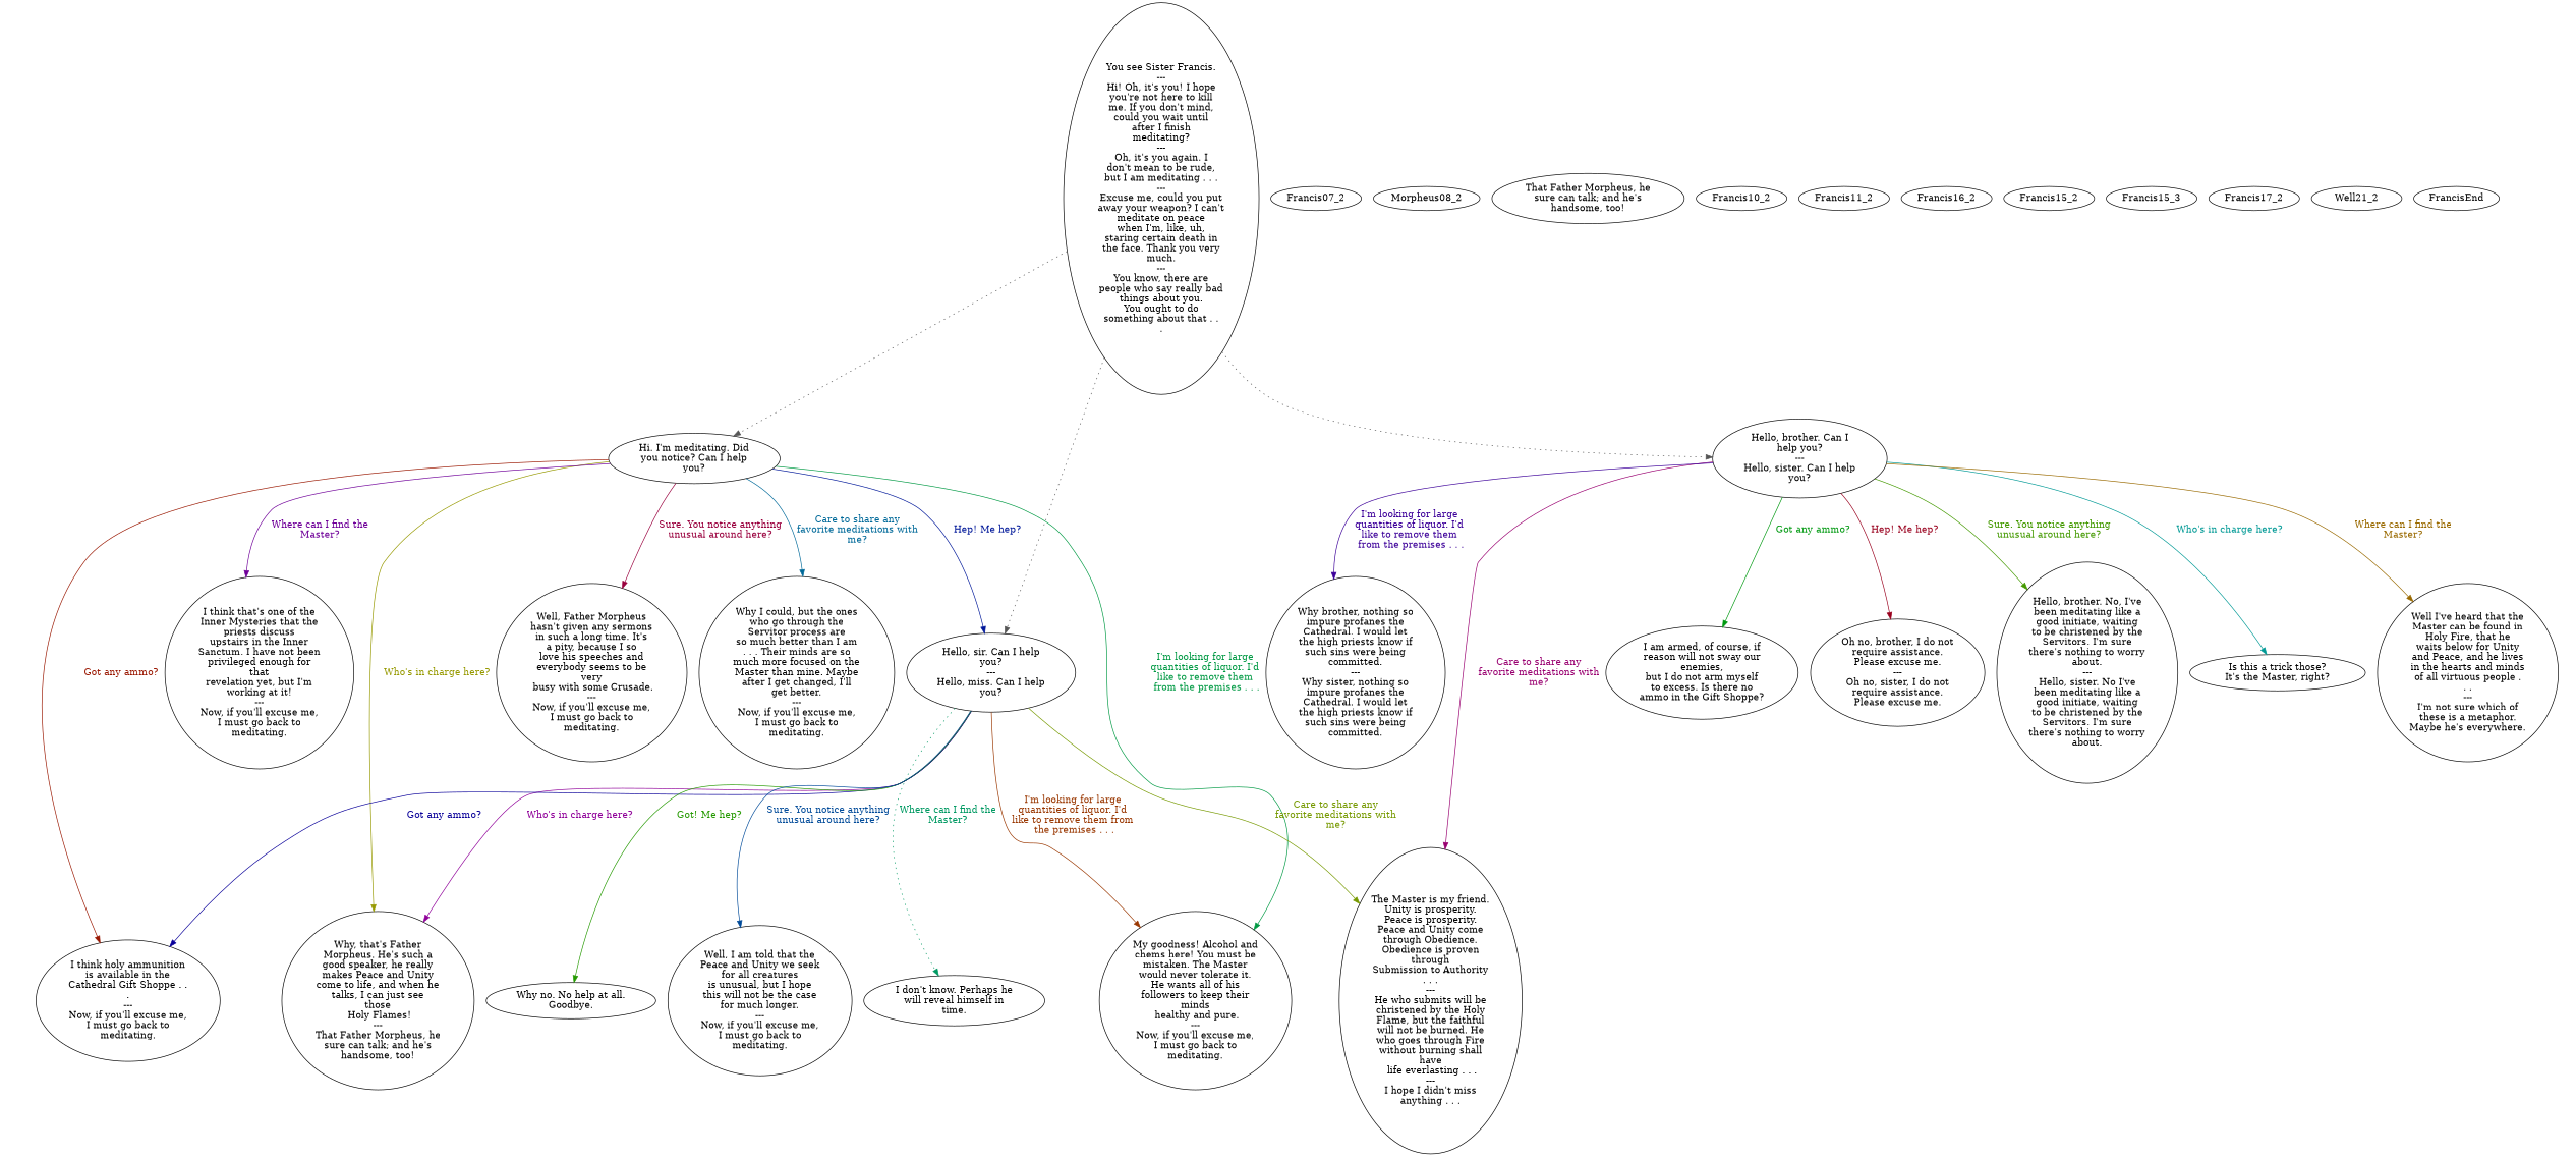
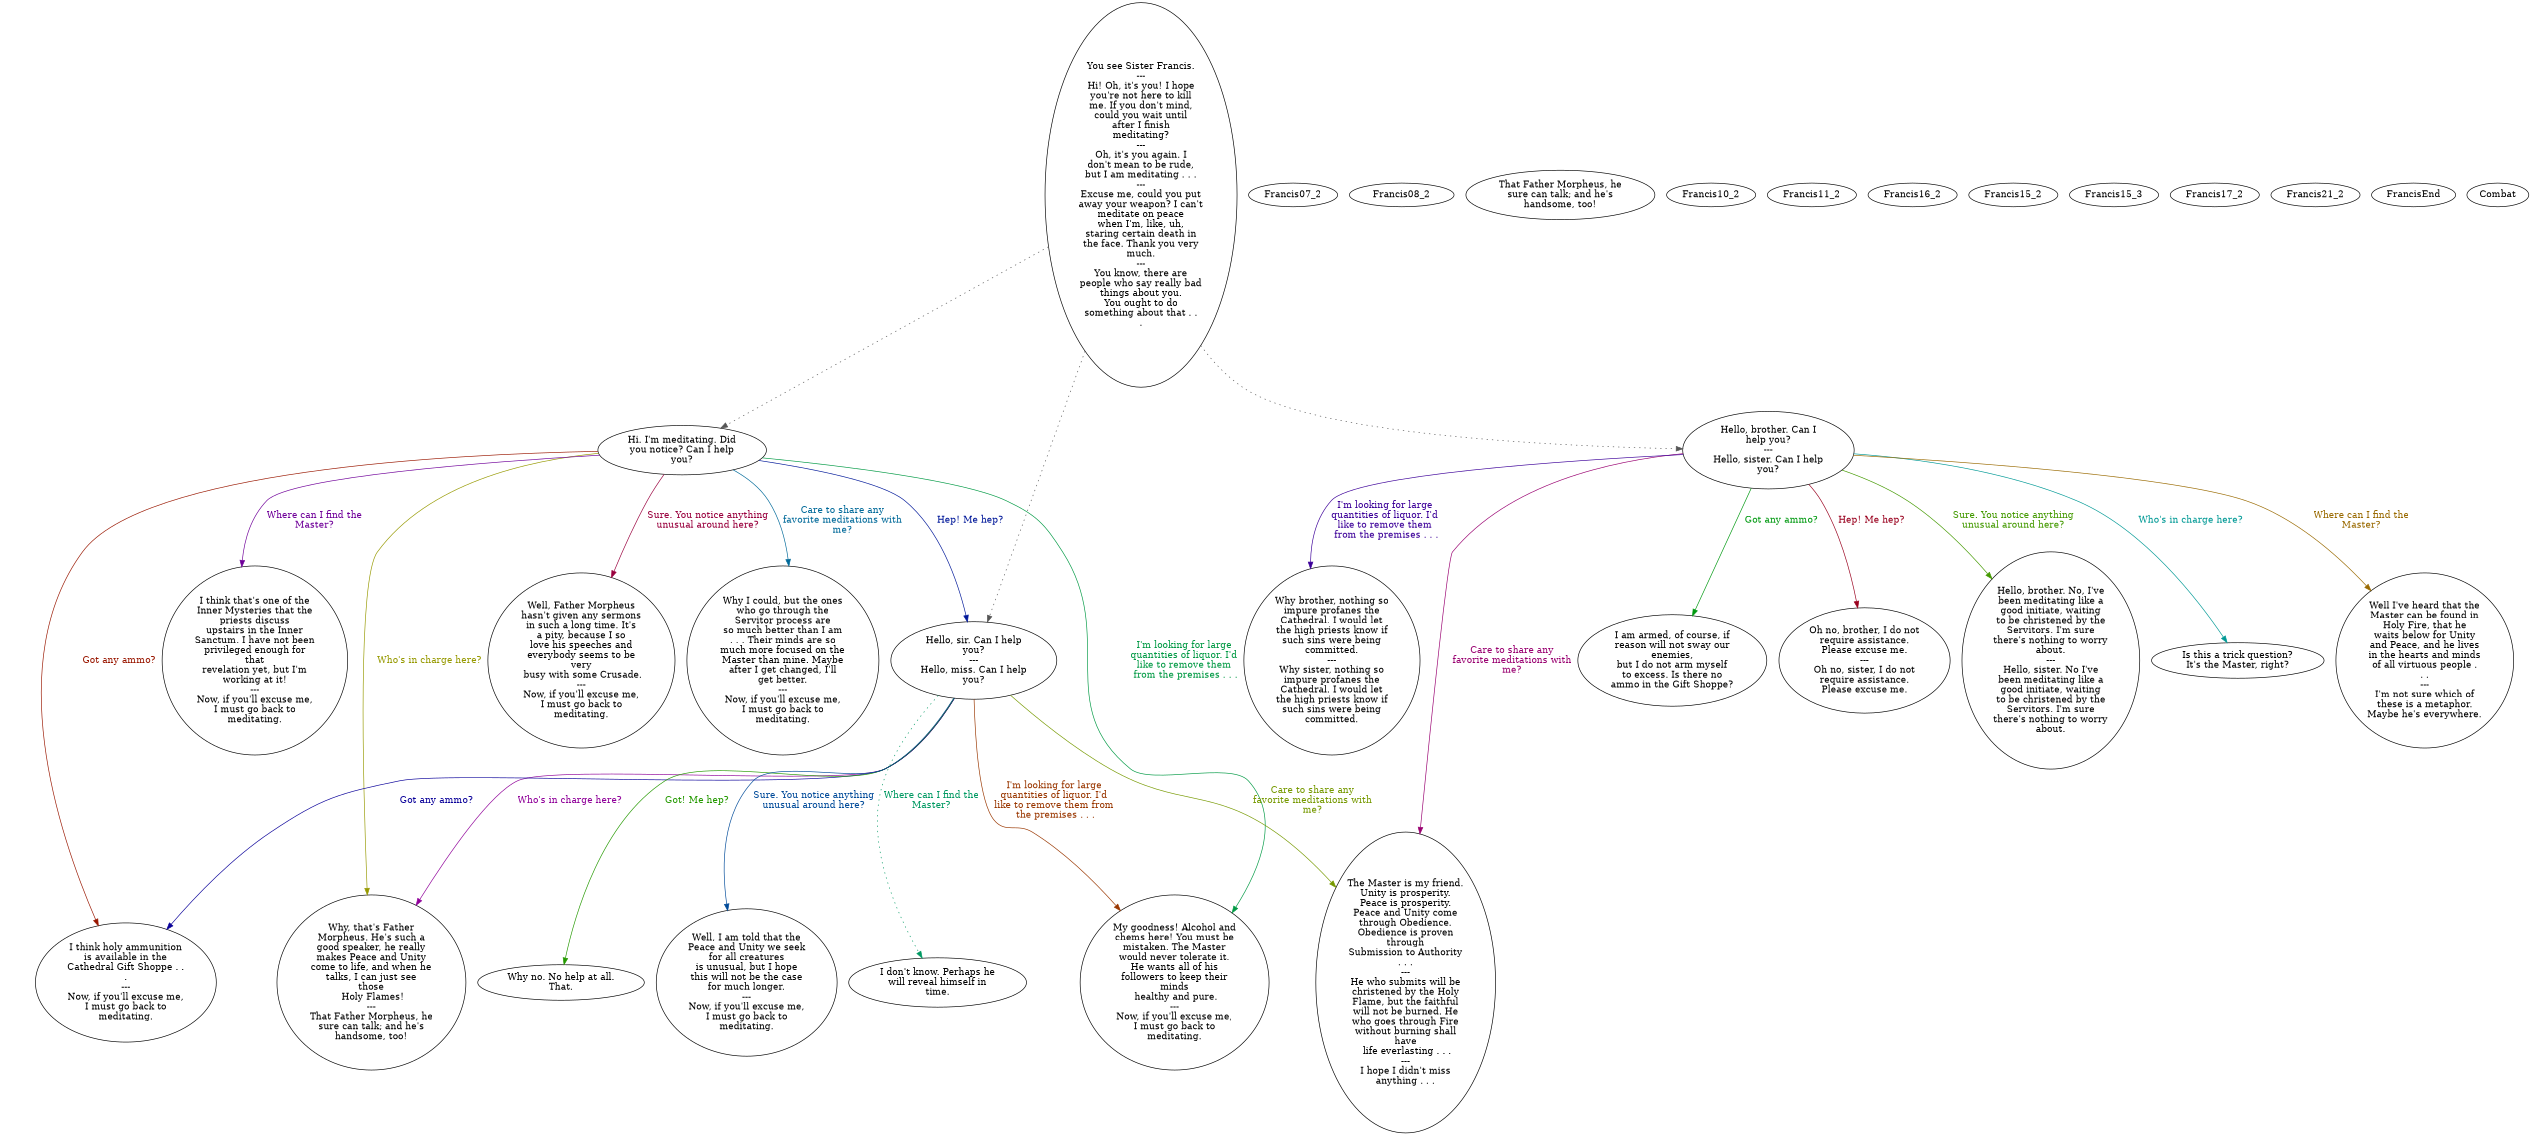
  digraph {
    node [color="#000000" fillcolor="#FFFFFF" style=filled]
    edge [color="#555555"]
    n1 [label="You see Sister Francis.\n---\nHi! Oh, it's you! I hope\nyou're not here to kill\nme. If you don't mind,\ncould you wait until\nafter I finish\nmeditating?\n---\nOh, it's you again. I\ndon't mean to be rude,\nbut I am meditating . . .\n---\nExcuse me, could you put\naway your weapon? I can't\nmeditate on peace\nwhen I'm, like, uh,\nstaring certain death in\nthe face. Thank you very\nmuch.\n---\nYou know, there are\npeople who say really bad\nthings about you.\nYou ought to do\nsomething about that . .\n."]
    n2 [label="Hi. I'm meditating. Did\nyou notice? Can I help\nyou?"]
    n3 [label="Hello, brother. Can I\nhelp you?\n---\nHello, sister. Can I help\nyou?"]
    n4 [label="Hello, sir. Can I help\nyou?\n---\nHello, miss. Can I help\nyou?"]
    n5 [label="Well, Father Morpheus\nhasn't given any sermons\nin such a long time. It's\na pity, because I so\nlove his speeches and\neverybody seems to be\nvery\n busy with some Crusade.\n---\nNow, if you'll excuse me,\nI must go back to\nmeditating."]
    n6 [label="Why I could, but the ones\nwho go through the\nServitor process are\nso much better than I am\n. . . Their minds are so\nmuch more focused on the\nMaster than mine. Maybe\nafter I get changed, I'll\nget better.\n---\nNow, if you'll excuse me,\nI must go back to\nmeditating."]
    n7 [label="Why, that's Father\nMorpheus. He's such a\ngood speaker, he really\nmakes Peace and Unity\ncome to life, and when he\ntalks, I can just see\nthose\n Holy Flames!\n---\nThat Father Morpheus, he\nsure can talk; and he's\nhandsome, too!"]
    n8 [label="I think that's one of the\nInner Mysteries that the\npriests discuss\nupstairs in the Inner\nSanctum. I have not been\nprivileged enough for\nthat\nrevelation yet, but I'm\nworking at it!\n---\nNow, if you'll excuse me,\nI must go back to\nmeditating."]
    n9 [label="My goodness! Alcohol and\nchems here! You must be\nmistaken. The Master\nwould never tolerate it.\nHe wants all of his\nfollowers to keep their\nminds\n healthy and pure.\n---\nNow, if you'll excuse me,\nI must go back to\nmeditating."]
    n10 [label="I think holy ammunition\nis available in the\nCathedral Gift Shoppe . .\n.\n---\nNow, if you'll excuse me,\nI must go back to\nmeditating."]
    n11 [label="Hello, brother. No, I've\nbeen meditating like a\ngood initiate, waiting\nto be christened by the\nServitors. I'm sure\nthere's nothing to worry\nabout.\n---\nHello, sister. No I've\nbeen meditating like a\ngood initiate, waiting\nto be christened by the\nServitors. I'm sure\nthere's nothing to worry\nabout."]
    n12 [label="The Master is my friend.\nUnity is prosperity.\nPeace is prosperity.\nPeace and Unity come\nthrough Obedience.\nObedience is proven\nthrough\nSubmission to Authority\n. . .\n---\nHe who submits will be\nchristened by the Holy\nFlame, but the faithful\nwill not be burned. He\nwho goes through Fire\nwithout burning shall\nhave\n life everlasting . . .\n---\nI hope I didn't miss\nanything . . ."]
-   n13 [label="Is this a trick those?\nIt's the Master, right?"]
+   n13 [label="Is this a trick question?\nIt's the Master, right?"]
    n14 [label="Well I've heard that the\nMaster can be found in\nHoly Fire, that he\nwaits below for Unity\nand Peace, and he lives\nin the hearts and minds\nof all virtuous people .\n. .\n---\nI'm not sure which of\nthese is a metaphor.\nMaybe he's everywhere."]
    n15 [label="Why brother, nothing so\nimpure profanes the\nCathedral. I would let\nthe high priests know if\nsuch sins were being\ncommitted.\n---\nWhy sister, nothing so\nimpure profanes the\nCathedral. I would let\nthe high priests know if\nsuch sins were being\ncommitted."]
    n16 [label="I am armed, of course, if\nreason will not sway our\nenemies,\nbut I do not arm myself\nto excess. Is there no\nammo in the Gift Shoppe?"]
    n17 [label="Oh no, brother, I do not\nrequire assistance.\nPlease excuse me.\n---\nOh no, sister, I do not\nrequire assistance.\nPlease excuse me."]
-   n18 [label="Why no. No help at all.\nGoodbye."]
+   n18 [label="Why no. No help at all.\nThat."]
    n19 [label="Well, I am told that the\nPeace and Unity we seek\nfor all creatures\nis unusual, but I hope\nthis will not be the case\nfor much longer.\n---\nNow, if you'll excuse me,\nI must go back to\nmeditating."]
    n20 [label="I don't know. Perhaps he\nwill reveal himself in\ntime."]
    Francis07_2
-   Francis08_2 [label=Morpheus08_2]
+   Francis08_2
    n23 [label="That Father Morpheus, he\nsure can talk; and he's\nhandsome, too!"]
    Francis10_2
    Francis11_2
    n26 [label=Francis16_2]
    Francis15_2
    Francis15_3
    Francis17_2
-   Francis21_2 [label=Well21_2]
+   Francis21_2
    FrancisEnd
+   Combat
    n1 -> n2 [style=dotted]
    n1 -> n3 [style=dotted]
    n1 -> n4 [style=dotted]
    n2 -> n4 [color="#001799" fontcolor="#001799" label="Hep! Me hep?"]
    n2 -> n5 [color="#99003D" fontcolor="#99003D" label="Sure. You notice anything\nunusual around here?"]
    n2 -> n6 [color="#006999" fontcolor="#006999" label="Care to share any\nfavorite meditations with\nme?"]
    n2 -> n7 [color="#969900" fontcolor="#969900" label="Who's in charge here?"]
    n2 -> n8 [color="#6F0099" fontcolor="#6F0099" label="Where can I find the\nMaster?"]
    n2 -> n9 [color="#009943" fontcolor="#009943" label="I'm looking for large\nquantities of liquor. I'd\nlike to remove them\n from the premises . . ."]
    n2 -> n10 [color="#991600" fontcolor="#991600" label="Got any ammo?"]
    n3 -> n11 [color="#439900" fontcolor="#439900" label="Sure. You notice anything\nunusual around here?"]
    n3 -> n12 [color="#990070" fontcolor="#990070" label="Care to share any\nfavorite meditations with\nme?"]
    n3 -> n13 [color="#009995" fontcolor="#009995" label="Who's in charge here?"]
    n3 -> n14 [color="#996900" fontcolor="#996900" label="Where can I find the\nMaster?"]
    n3 -> n15 [color="#3C0099" fontcolor="#3C0099" label="I'm looking for large\nquantities of liquor. I'd\nlike to remove them\n from the premises . . ."]
    n3 -> n16 [color="#009910" fontcolor="#009910" label="Got any ammo?"]
    n3 -> n17 [color="#99001D" fontcolor="#99001D" label="Hep! Me hep?"]
    n4 -> n7 [color="#8F0099" fontcolor="#8F0099" label="Who's in charge here?"]
    n4 -> n9 [color="#993600" fontcolor="#993600" label="I'm looking for large\nquantities of liquor. I'd\nlike to remove them from\n the premises . . ."]
    n4 -> n10 [color="#090099" fontcolor="#090099" label="Got any ammo?"]
    n4 -> n12 [color="#769900" fontcolor="#769900" label="Care to share any\nfavorite meditations with\nme?"]
    n4 -> n18 [color="#249900" fontcolor="#249900" label="Got! Me hep?"]
    n4 -> n19 [color="#004A99" fontcolor="#004A99" label="Sure. You notice anything\nunusual around here?"]
    n4 -> n20 [color="#009962" fontcolor="#009962" label="Where can I find the\nMaster?" style=dotted]
  }
